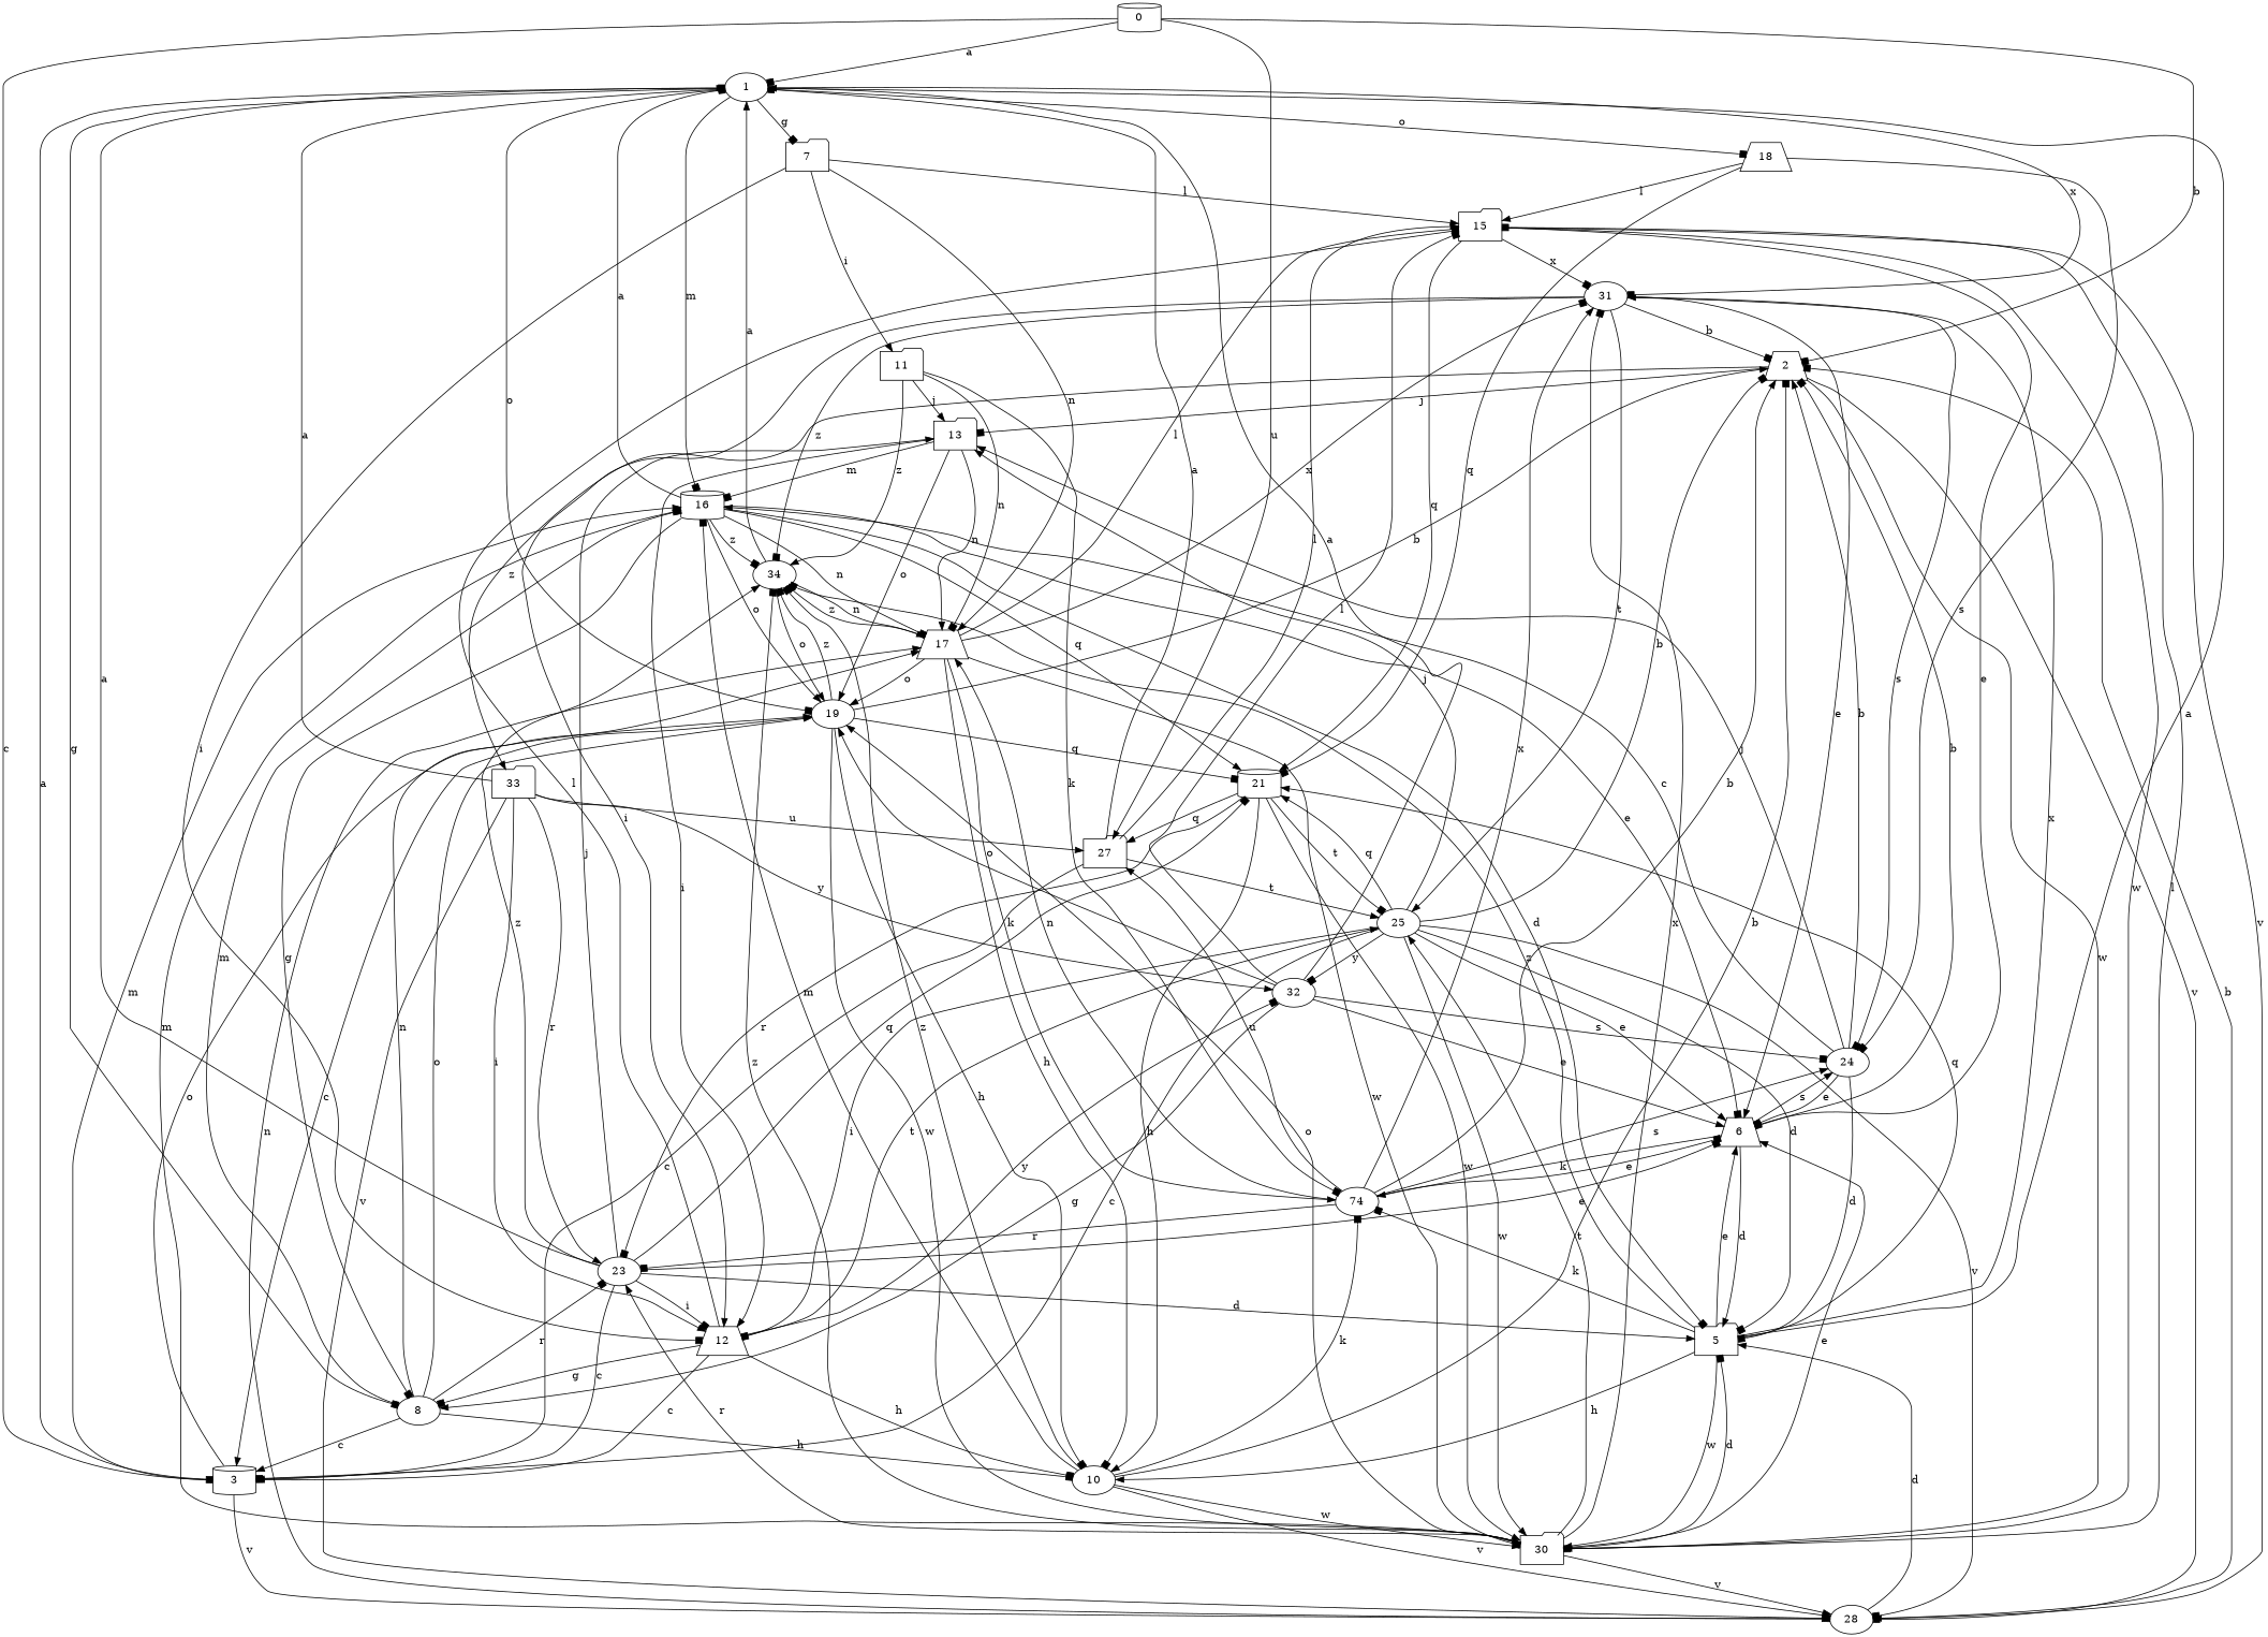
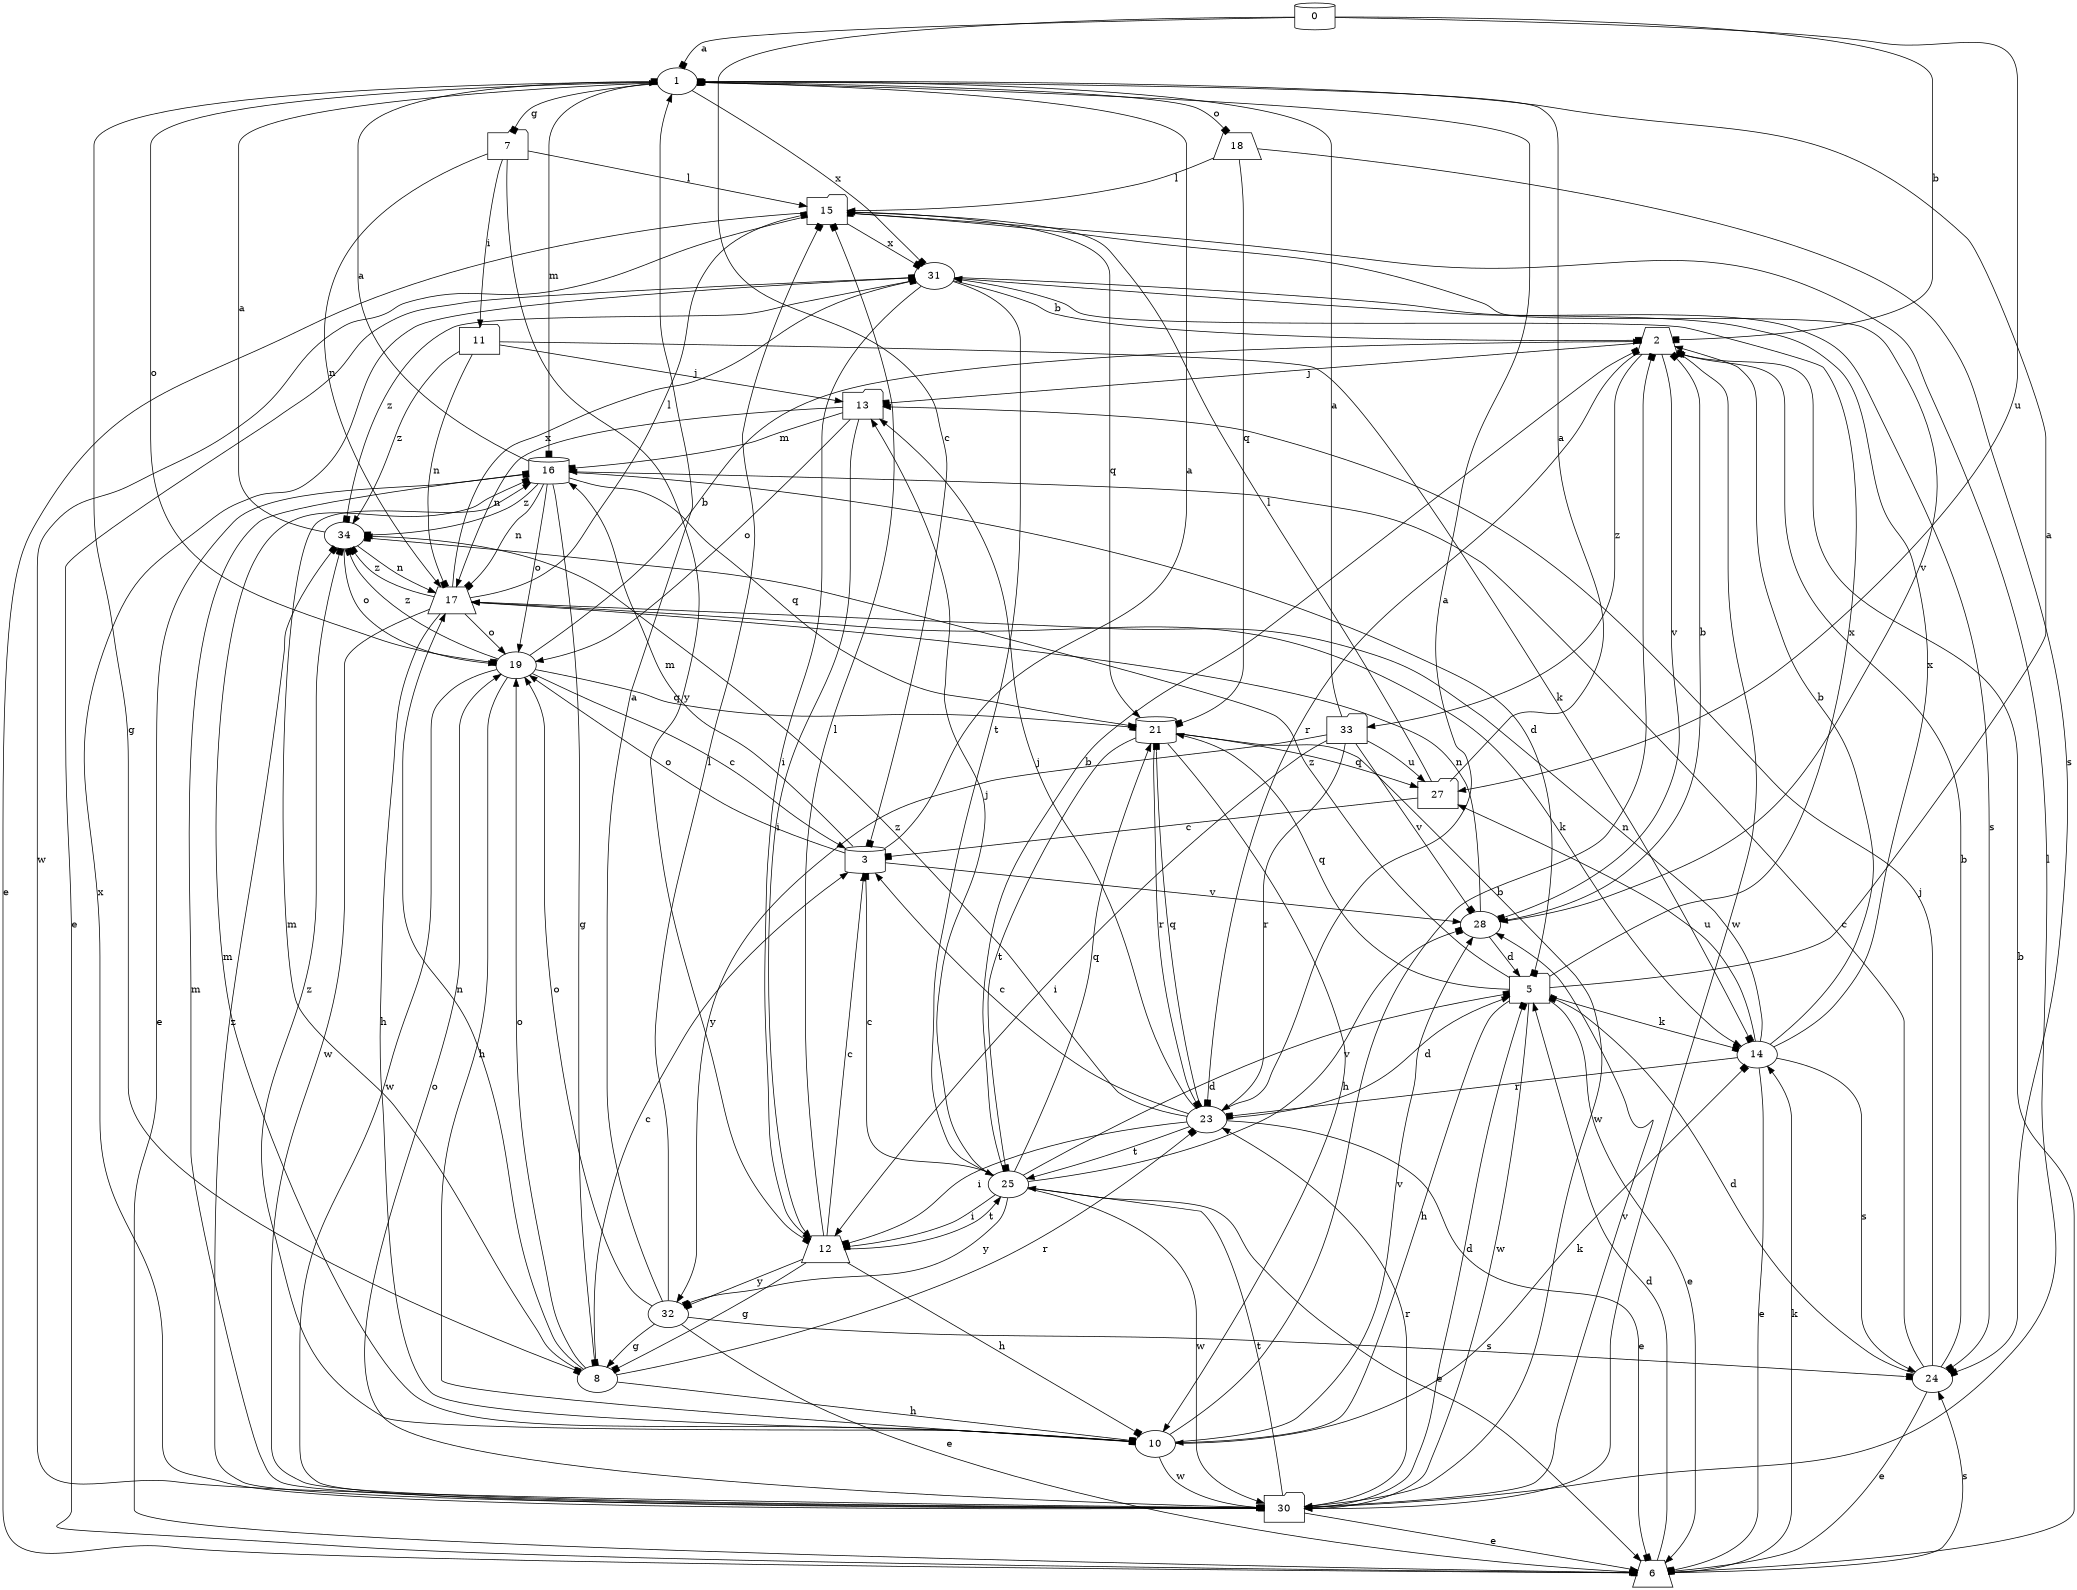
  strict digraph {
    node [shape=ellipse]
    edge [arrowhead=normal]
    0 [shape=cylinder]
    1
    2 [shape=trapezium]
    3 [shape=cylinder]
    27 [shape=folder]
    7 [shape=folder]
    8
    16 [shape=cylinder]
    18 [shape=trapezium]
    19
    31
    13 [shape=folder]
    23
    28
    30 [shape=folder]
    33 [shape=folder]
    15 [shape=folder]
    11 [shape=folder]
    12 [shape=trapezium]
    17 [shape=trapezium]
    10
    5 [shape=folder]
    6 [shape=trapezium]
    21 [shape=cylinder]
    34
    24
    25
    32
-   14 [label=74]
+   14
    0 -> 1 [arrowhead=box label=a]
    0 -> 2 [arrowhead=box label=b]
    0 -> 3 [arrowhead=box label=c]
    0 -> 27 [label=u]
    1 -> 7 [arrowhead=box label=g]
    1 -> 8 [arrowhead=box label=g]
    1 -> 16 [arrowhead=box label=m]
    1 -> 18 [arrowhead=box label=o]
    1 -> 19 [arrowhead=box label=o]
    1 -> 31 [arrowhead=box label=x]
    2 -> 13 [arrowhead=box label=j]
+   2 -> 23 [arrowhead=box label=r]
    2 -> 28 [arrowhead=box label=v]
    2 -> 30 [label=w]
    2 -> 33 [label=z]
    3 -> 1 [label=a]
    3 -> 16 [label=m]
    3 -> 19 [label=o]
    3 -> 28 [label=v]
    27 -> 1 [arrowhead=box label=a]
    27 -> 3 [arrowhead=box label=c]
    27 -> 15 [label=l]
    7 -> 15 [label=l]
    7 -> 11 [label=i]
-   7 -> 12 [arrowhead=box label=i]
+   7 -> 12 [arrowhead=box label=y]
    7 -> 17 [label=n]
    8 -> 3 [label=c]
    8 -> 16 [label=m]
    8 -> 19 [label=o]
    8 -> 23 [arrowhead=box label=r]
    8 -> 17 [label=n]
    8 -> 10 [arrowhead=box label=h]
    16 -> 1 [arrowhead=box label=a]
    16 -> 8 [arrowhead=box label=g]
    16 -> 19 [label=o]
    16 -> 17 [arrowhead=box label=n]
    16 -> 5 [arrowhead=box label=d]
    16 -> 6 [arrowhead=box label=e]
    16 -> 21 [label=q]
    16 -> 34 [arrowhead=box label=z]
    18 -> 15 [label=l]
    18 -> 21 [arrowhead=box label=q]
    18 -> 24 [arrowhead=box label=s]
    19 -> 2 [label=b]
    19 -> 3 [label=c]
    19 -> 30 [label=w]
    19 -> 10 [arrowhead=box label=h]
    19 -> 21 [arrowhead=box label=q]
    19 -> 34 [arrowhead=box label=z]
    31 -> 2 [arrowhead=box label=b]
    31 -> 12 [label=i]
    31 -> 6 [label=e]
    31 -> 34 [arrowhead=box label=z]
    31 -> 24 [arrowhead=box label=s]
    31 -> 25 [label=t]
    13 -> 16 [arrowhead=box label=m]
    13 -> 19 [label=o]
    13 -> 12 [label=i]
    13 -> 17 [label=n]
    23 -> 1 [arrowhead=box label=a]
    23 -> 3 [label=c]
    23 -> 13 [label=j]
    23 -> 12 [arrowhead=box label=i]
    23 -> 5 [label=d]
    23 -> 6 [arrowhead=box label=e]
    23 -> 21 [arrowhead=box label=q]
    23 -> 34 [label=z]
-   27 -> 25 [label=t]
+   23 -> 25 [label=t]
    28 -> 2 [arrowhead=box label=b]
    28 -> 17 [label=n]
    28 -> 5 [label=d]
    30 -> 16 [arrowhead=box label=m]
    30 -> 19 [label=o]
    30 -> 31 [arrowhead=box label=x]
    30 -> 23 [label=r]
    30 -> 28 [label=v]
    30 -> 15 [arrowhead=box label=l]
    30 -> 5 [arrowhead=box label=d]
    30 -> 6 [label=e]
    30 -> 34 [arrowhead=box label=z]
    30 -> 25 [label=t]
    33 -> 1 [arrowhead=box label=a]
    33 -> 27 [label=u]
    33 -> 23 [label=r]
    33 -> 28 [arrowhead=box label=v]
    33 -> 12 [label=i]
    33 -> 32 [label=y]
    15 -> 31 [arrowhead=box label=x]
    15 -> 28 [label=v]
    15 -> 30 [arrowhead=box label=w]
    15 -> 6 [arrowhead=box label=e]
    15 -> 21 [label=q]
    11 -> 13 [label=j]
    11 -> 17 [arrowhead=box label=n]
    11 -> 34 [label=z]
    11 -> 14 [arrowhead=box label=k]
    12 -> 3 [label=c]
    12 -> 8 [arrowhead=box label=g]
    12 -> 15 [arrowhead=box label=l]
    12 -> 10 [arrowhead=box label=h]
    12 -> 25 [label=t]
    12 -> 32 [arrowhead=box label=y]
    17 -> 19 [label=o]
    17 -> 31 [arrowhead=box label=x]
    17 -> 30 [arrowhead=box label=w]
    17 -> 15 [arrowhead=box label=l]
    17 -> 10 [arrowhead=box label=h]
    17 -> 34 [arrowhead=box label=z]
    17 -> 14 [label=k]
    10 -> 2 [arrowhead=box label=b]
    10 -> 16 [arrowhead=box label=m]
    10 -> 28 [label=v]
    10 -> 30 [label=w]
    10 -> 34 [arrowhead=box label=z]
    10 -> 14 [arrowhead=box label=k]
    5 -> 1 [label=a]
    5 -> 31 [label=x]
    5 -> 30 [label=w]
    5 -> 10 [label=h]
    5 -> 6 [label=e]
    5 -> 21 [label=q]
    5 -> 34 [arrowhead=box label=z]
    5 -> 14 [arrowhead=box label=k]
    6 -> 2 [arrowhead=box label=b]
    6 -> 5 [label=d]
    6 -> 24 [label=s]
    6 -> 14 [label=k]
    21 -> 27 [label=q]
    21 -> 23 [arrowhead=box label=r]
    21 -> 30 [label=w]
    21 -> 10 [label=h]
    21 -> 25 [arrowhead=box label=t]
    34 -> 1 [label=a]
    34 -> 19 [label=o]
    34 -> 17 [label=n]
    24 -> 2 [label=b]
    24 -> 16 [label=c]
    24 -> 13 [label=j]
    24 -> 5 [arrowhead=box label=d]
    24 -> 6 [arrowhead=box label=e]
    25 -> 2 [arrowhead=box label=b]
    25 -> 3 [arrowhead=box label=c]
    25 -> 13 [label=j]
    25 -> 28 [arrowhead=box label=v]
    25 -> 30 [label=w]
    25 -> 12 [arrowhead=box label=i]
    25 -> 5 [arrowhead=box label=d]
    25 -> 6 [label=e]
    25 -> 21 [label=q]
    25 -> 32 [arrowhead=box label=y]
    32 -> 1 [label=a]
    32 -> 8 [label=g]
    32 -> 19 [label=o]
    32 -> 15 [arrowhead=box label=l]
    32 -> 6 [label=e]
    32 -> 24 [arrowhead=box label=s]
    14 -> 2 [label=b]
    14 -> 27 [label=u]
    14 -> 31 [label=x]
    14 -> 23 [arrowhead=box label=r]
    14 -> 17 [label=n]
    14 -> 6 [arrowhead=box label=e]
    14 -> 24 [label=s]
  }
